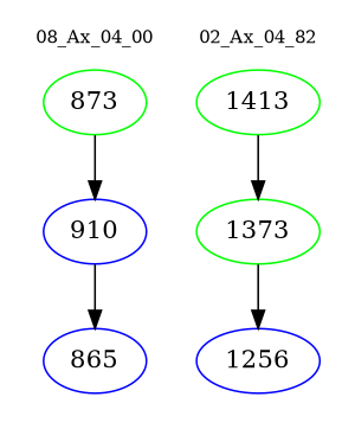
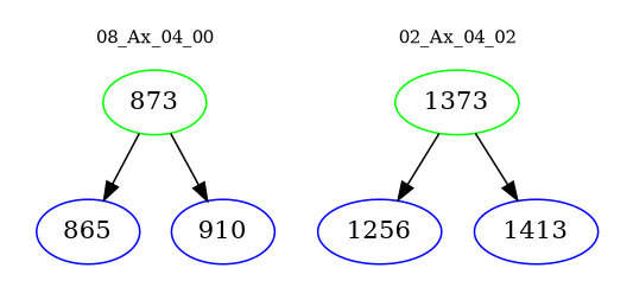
  digraph {
    node [color=blue]
    edge [color=black]
    n1 [color=green label=873]
    n2 [label=865]
    n3 [label=910]
    n4 [color=green label=1373]
    n5 [label=1256]
-   n6 [color=green label=1413]
+   n6 [label=1413]
    subgraph cluster_1 {
      color=white
      fontsize=10
      label="08_Ax_04_00"
      n1
      n2
      n3
    }
    subgraph cluster_2 {
      color=white
      fontsize=10
-     label="02_Ax_04_82"
+     label="02_Ax_04_02"
      n4
      n5
      n6
    }
-   n3 -> n2
+   n1 -> n2
    n1 -> n3
    n4 -> n5
-   n6 -> n4
+   n4 -> n6
  }
